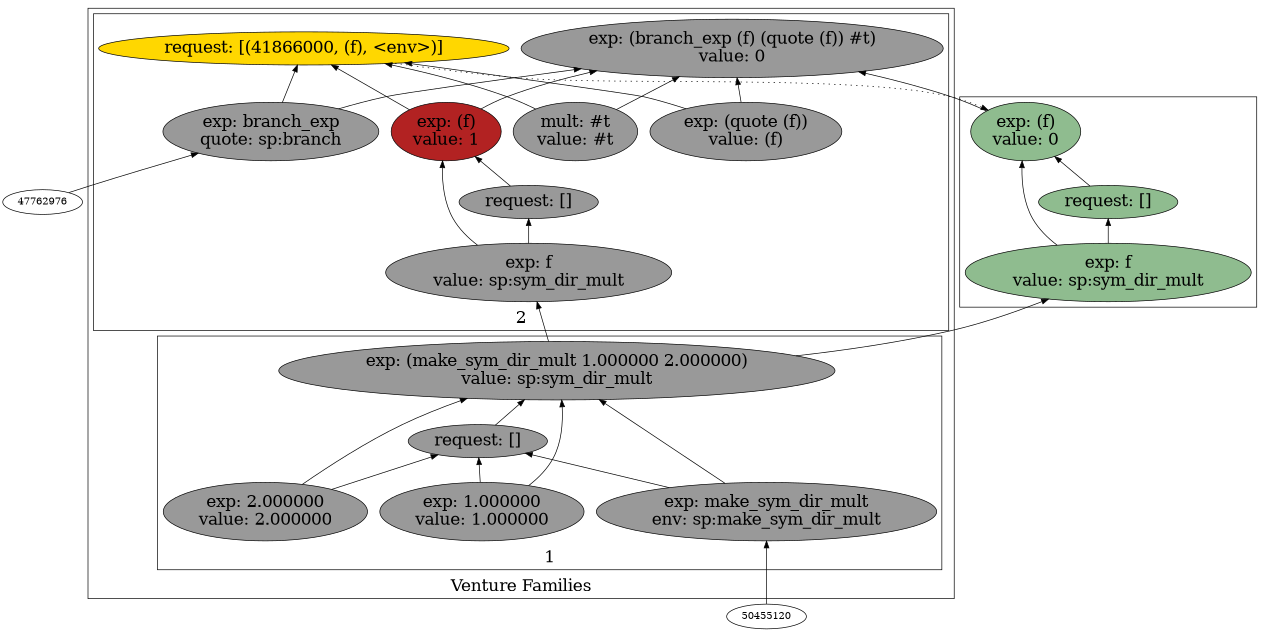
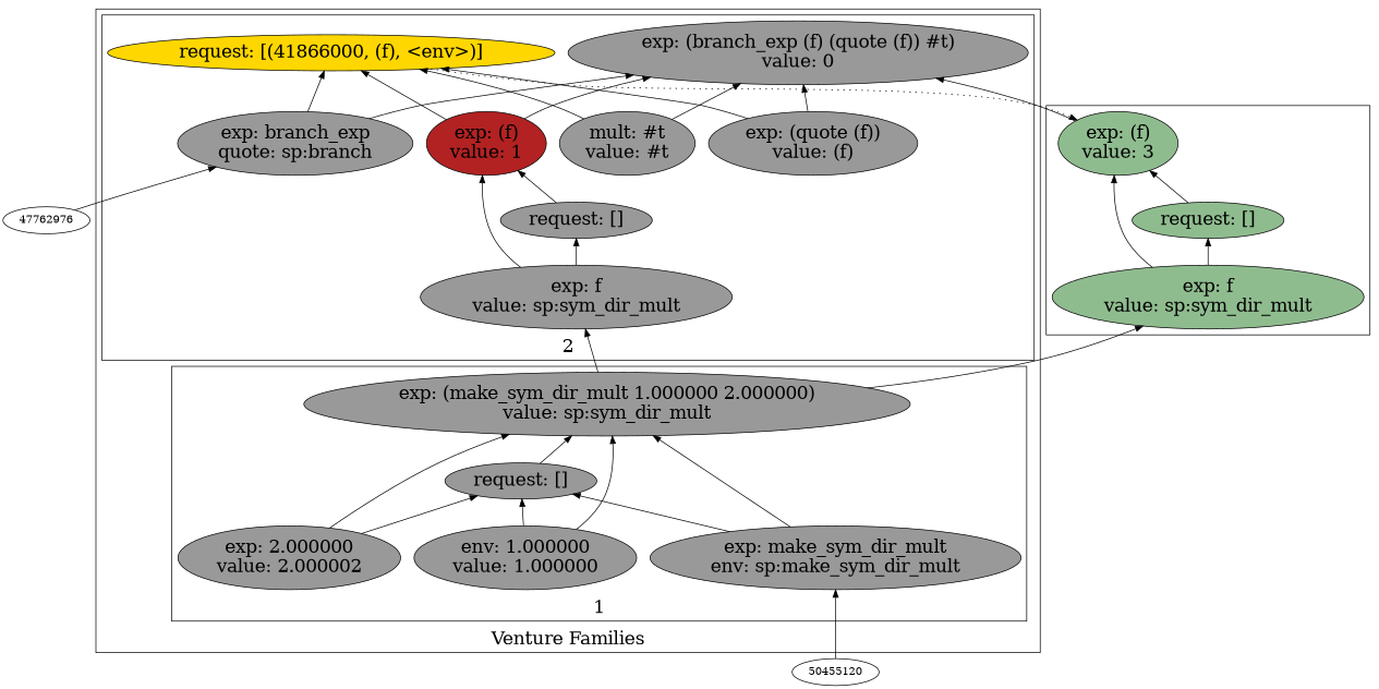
  digraph {
    fontsize=24
    rankdir=BT
    node [fillcolor=grey60 fontsize=24 shape=ellipse style=filled]
    edge [arrowhead=normal color=black constraint=true style=solid]
    n1 [label="exp: (make_sym_dir_mult 1.000000 2.000000)\nvalue: sp:sym_dir_mult"]
    n2 [label="request: []"]
    n3 [label="exp: make_sym_dir_mult\nenv: sp:make_sym_dir_mult"]
-   n4 [label="exp: 1.000000\nvalue: 1.000000"]
-   n5 [label="exp: 2.000000\nvalue: 2.000000"]
+   n4 [label="env: 1.000000\nvalue: 1.000000"]
+   n5 [label="exp: 2.000000\nvalue: 2.000002"]
    n6 [label="exp: (branch_exp (f) (quote (f)) #t)\nvalue: 0"]
    n7 [fillcolor=gold label="request: [(41866000, (f), <env>)]"]
    n8 [label="exp: branch_exp\nquote: sp:branch"]
    n9 [fillcolor=firebrick label="exp: (f)\nvalue: 1"]
    n10 [label="request: []"]
    n11 [label="exp: f\nvalue: sp:sym_dir_mult"]
    n12 [label="exp: (quote (f))\nvalue: (f)"]
    n13 [label="mult: #t\nvalue: #t"]
-   n14 [fillcolor=darkseagreen label="exp: (f)\nvalue: 0"]
+   n14 [fillcolor=darkseagreen label="exp: (f)\nvalue: 3"]
    n15 [fillcolor=darkseagreen label="request: []"]
    n16 [fillcolor=darkseagreen label="exp: f\nvalue: sp:sym_dir_mult"]
    47762976 [fillcolor="" fontsize="" shape="" style=""]
    50455120 [fillcolor="" fontsize="" shape="" style=""]
    subgraph cluster_1 {
      label="Venture Families"
      subgraph cluster_2 {
        label=1
        n1
        n2
        n3
        n4
        n5
      }
      subgraph cluster_3 {
        label=2
        n6
        n7
        n8
        n9
        n10
        n11
        n12
        n13
      }
    }
    subgraph cluster_4 {
      n14
      n15
      n16
    }
    n1 -> n11
    n1 -> n16
    n2 -> n1
    n3 -> n1
    n3 -> n2
    n4 -> n1
    n4 -> n2
    n5 -> n1
    n5 -> n2
    n7 -> n14 [constraint=false style=dotted]
    n8 -> n6
    n8 -> n7
    n9 -> n6
    n9 -> n7
    n10 -> n9
    n11 -> n9
    n11 -> n10
    n12 -> n6
    n12 -> n7
    n13 -> n6
    n13 -> n7
    n14 -> n6
    n15 -> n14
    n16 -> n14
    n16 -> n15
    47762976 -> n8
    50455120 -> n3
  }
